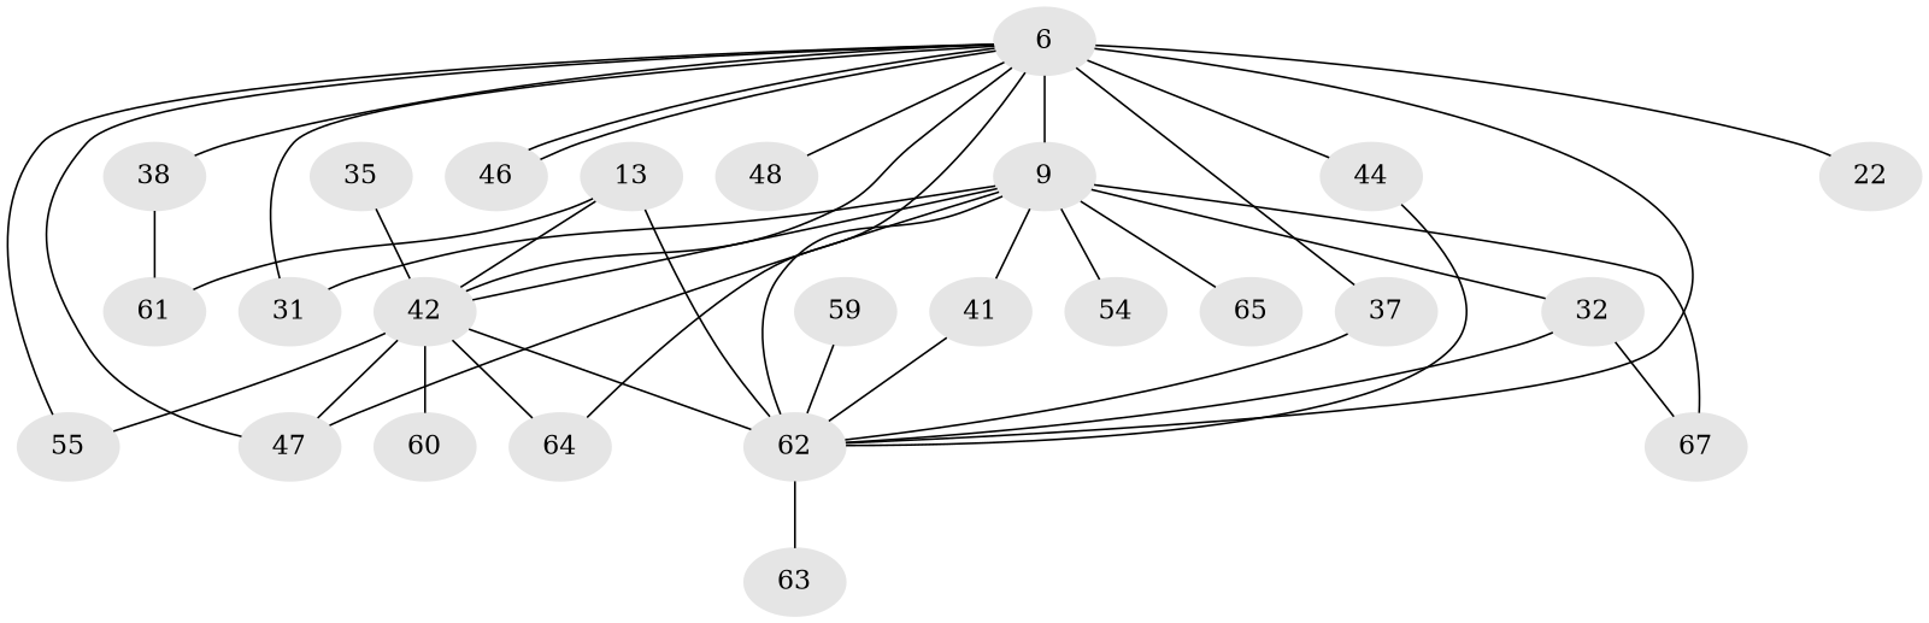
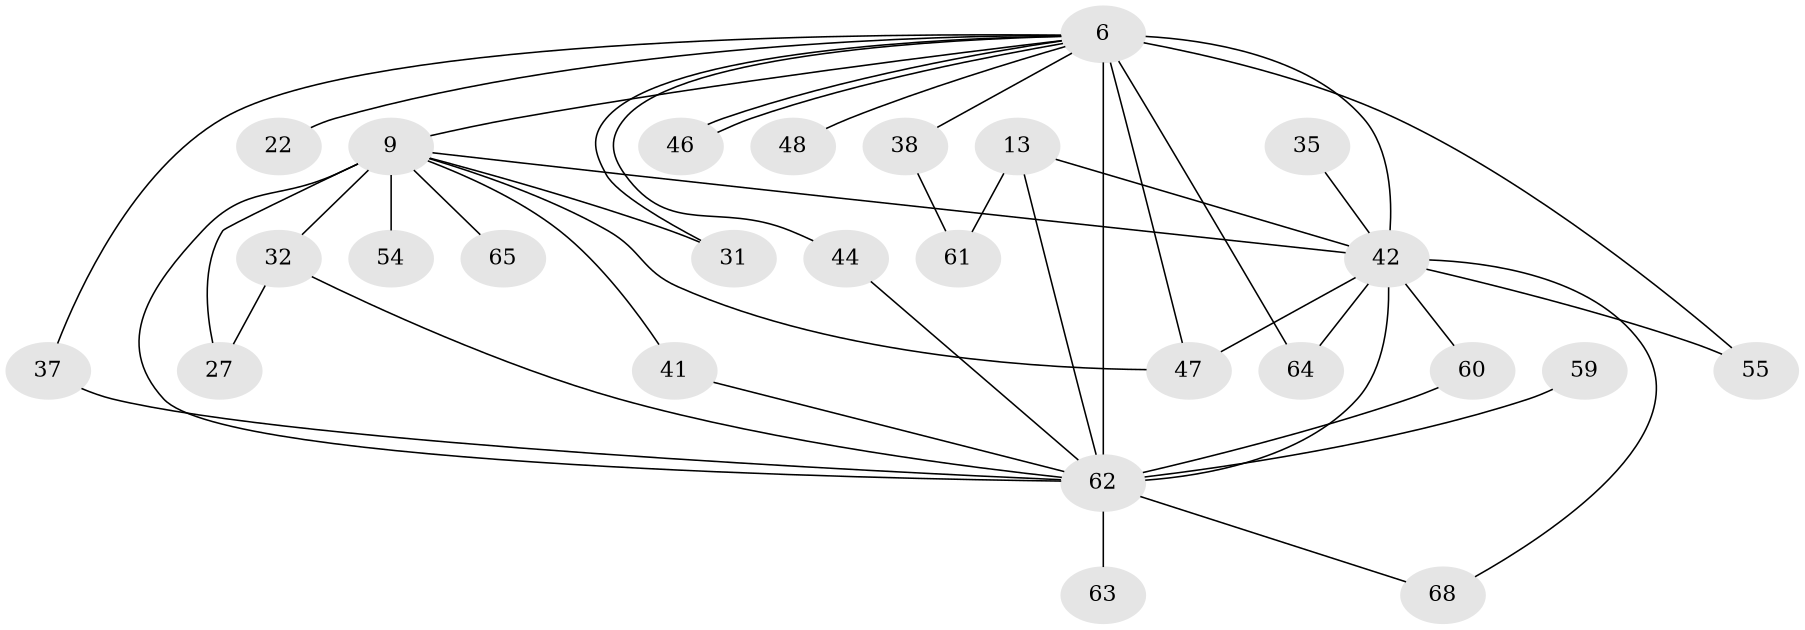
  graph {
    node [color=gray90 style=filled]
    6 [super="+2+4"]
    9 [super="+8"]
    22
    31
    37
    38 [super="+30"]
    42 [super="+36+10"]
    44
    46
    47 [super="+43"]
    48
    55 [super="+50+49"]
    62 [super="+51+58+3+56"]
    64
    32 [super="+29"]
    41
    54
    65
-   67 [super="+66"]
+   67 [super="+66" label=27]
    61
+   68 [super="+40+53"]
    60 [super="+23+57"]
    63
    13
    35
    59
    6 -- 9 [weight=6]
    6 -- 22 [weight=2]
    6 -- 31
    6 -- 37
    6 -- 38 [weight=2]
    6 -- 42 [weight=7]
    6 -- 44
    6 -- 46
    6 -- 46
    6 -- 47
    6 -- 48 [weight=2]
    6 -- 55 [weight=2]
    6 -- 62 [weight=13]
    6 -- 64
    9 -- 31
    9 -- 42 [weight=4]
    9 -- 47
    9 -- 62 [weight=12]
    9 -- 32 [weight=2]
    9 -- 41
    9 -- 54 [weight=2]
    9 -- 65 [weight=2]
    9 -- 67 [weight=4]
    37 -- 62
    38 -- 61
    42 -- 47 [weight=2]
    42 -- 55 [weight=2]
    42 -- 62 [weight=10]
    42 -- 64
+   42 -- 68
    42 -- 60 [weight=2]
    44 -- 62
+   62 -- 68
    62 -- 63 [weight=2]
    32 -- 62 [weight=5]
    32 -- 67
    41 -- 62
+   60 -- 62 [weight=3]
    13 -- 42
    13 -- 62
    13 -- 61
    35 -- 42 [weight=2]
    59 -- 62 [weight=2]
  }
